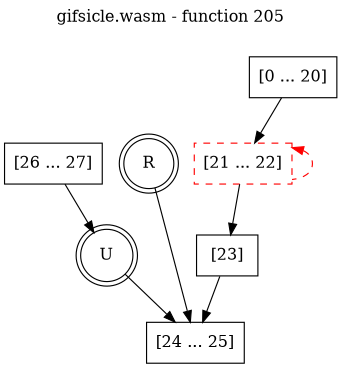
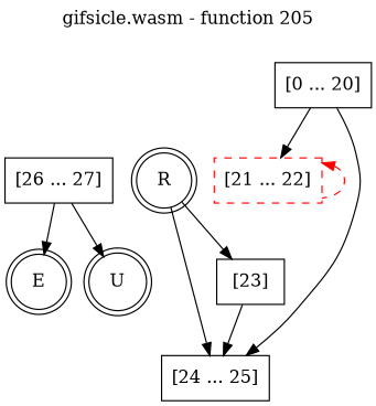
  digraph {
    label="gifsicle.wasm - function 205"
    labelfontcolor=black
    labelfontname=Helvetica
    labelfontsize=16
    labelloc=t
    node [shape=box color=black style=solid]
+   E [shape=doublecircle color="" style=""]
    n2 [label=U shape=doublecircle color="" style=""]
    n3 [label=R shape=doublecircle color="" style=""]
    n4 [label="[24 ... 25]"]
    n5 [label="[0 ... 20]"]
    n6 [color=red label="[21 ... 22]" style=dashed]
    n7 [label="[23]"]
    n8 [label="[26 ... 27]"]
    n3 -> n4
-   n2 -> n4
+   n5 -> n4
    n5 -> n6
    n6 -> n6 [color=red dir=back style=dashed]
-   n6 -> n7
+   n3 -> n7
    n7 -> n4
+   n8 -> E
    n8 -> n2
  }
